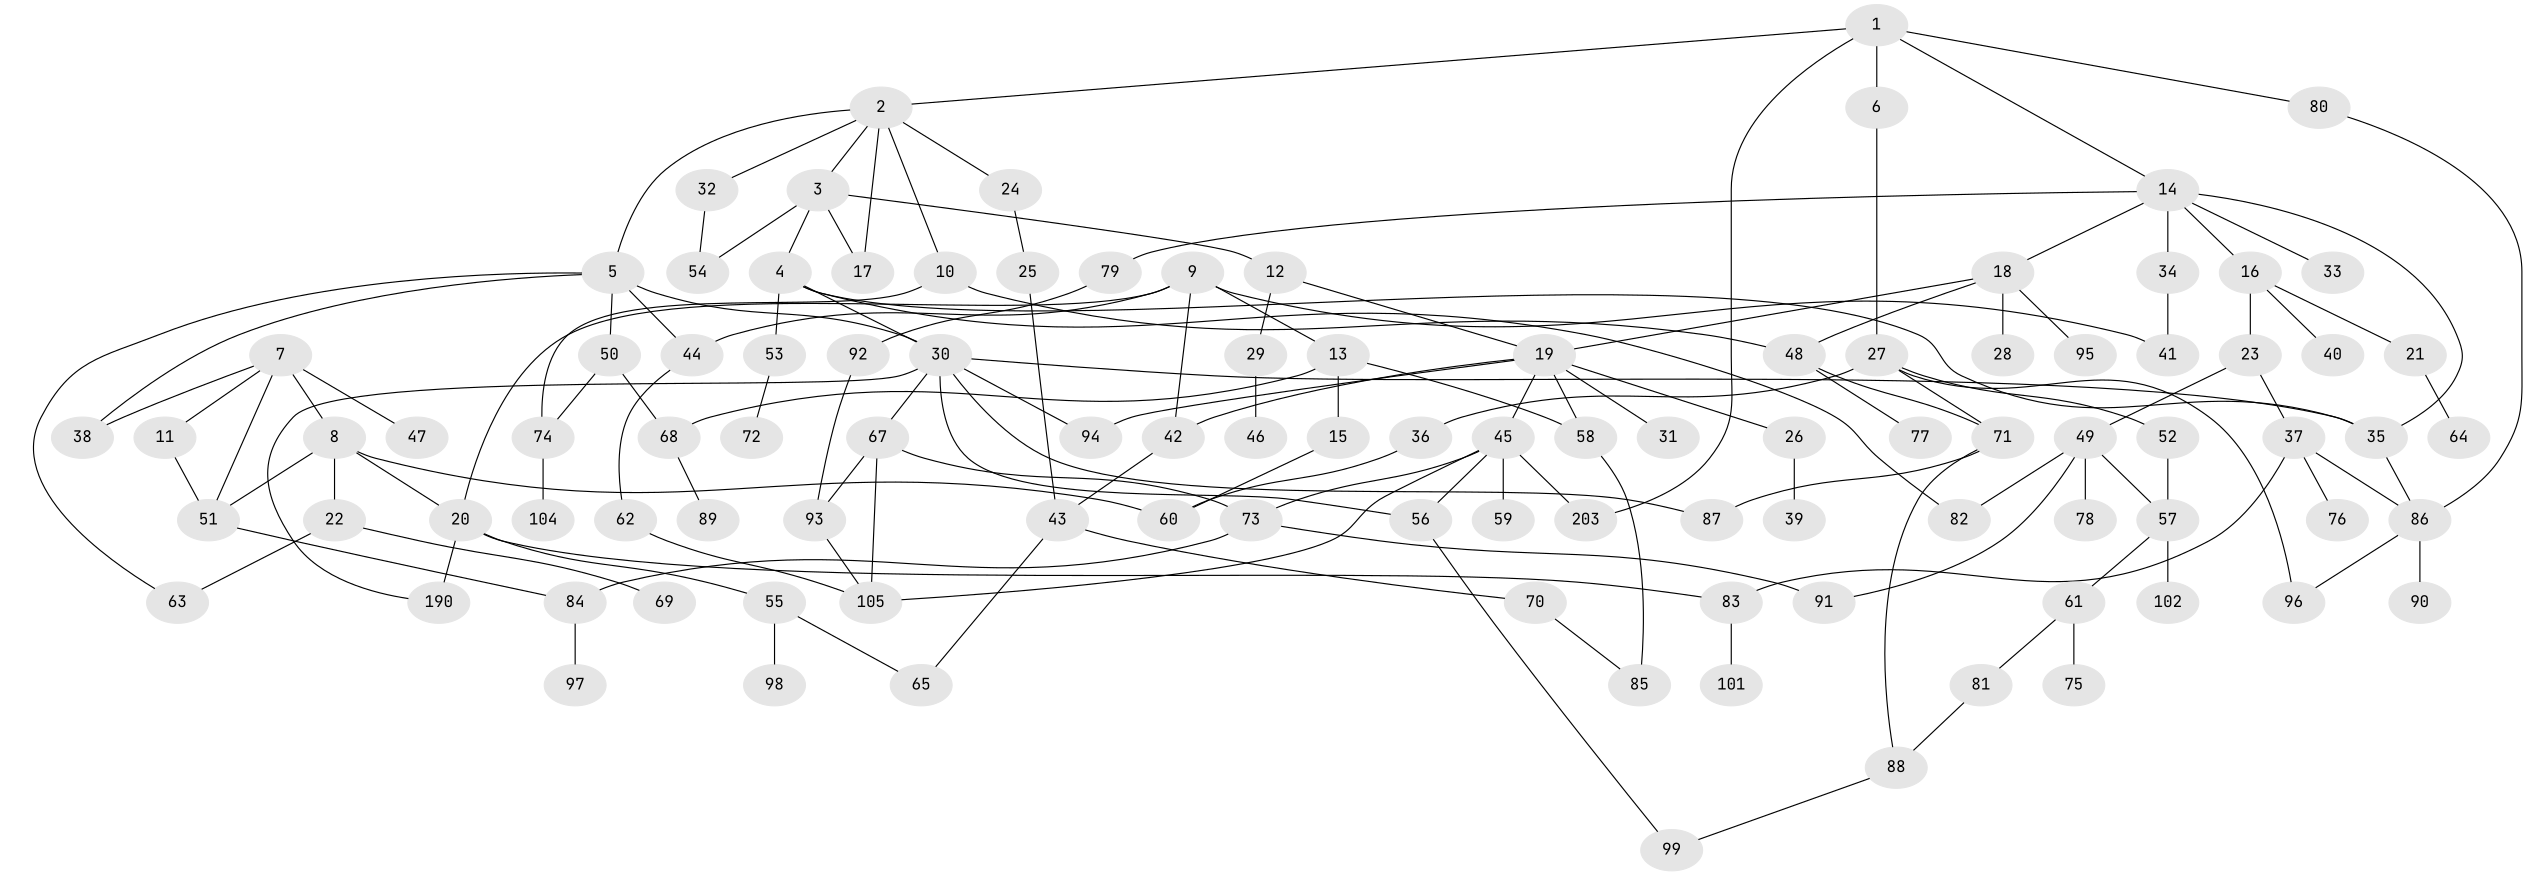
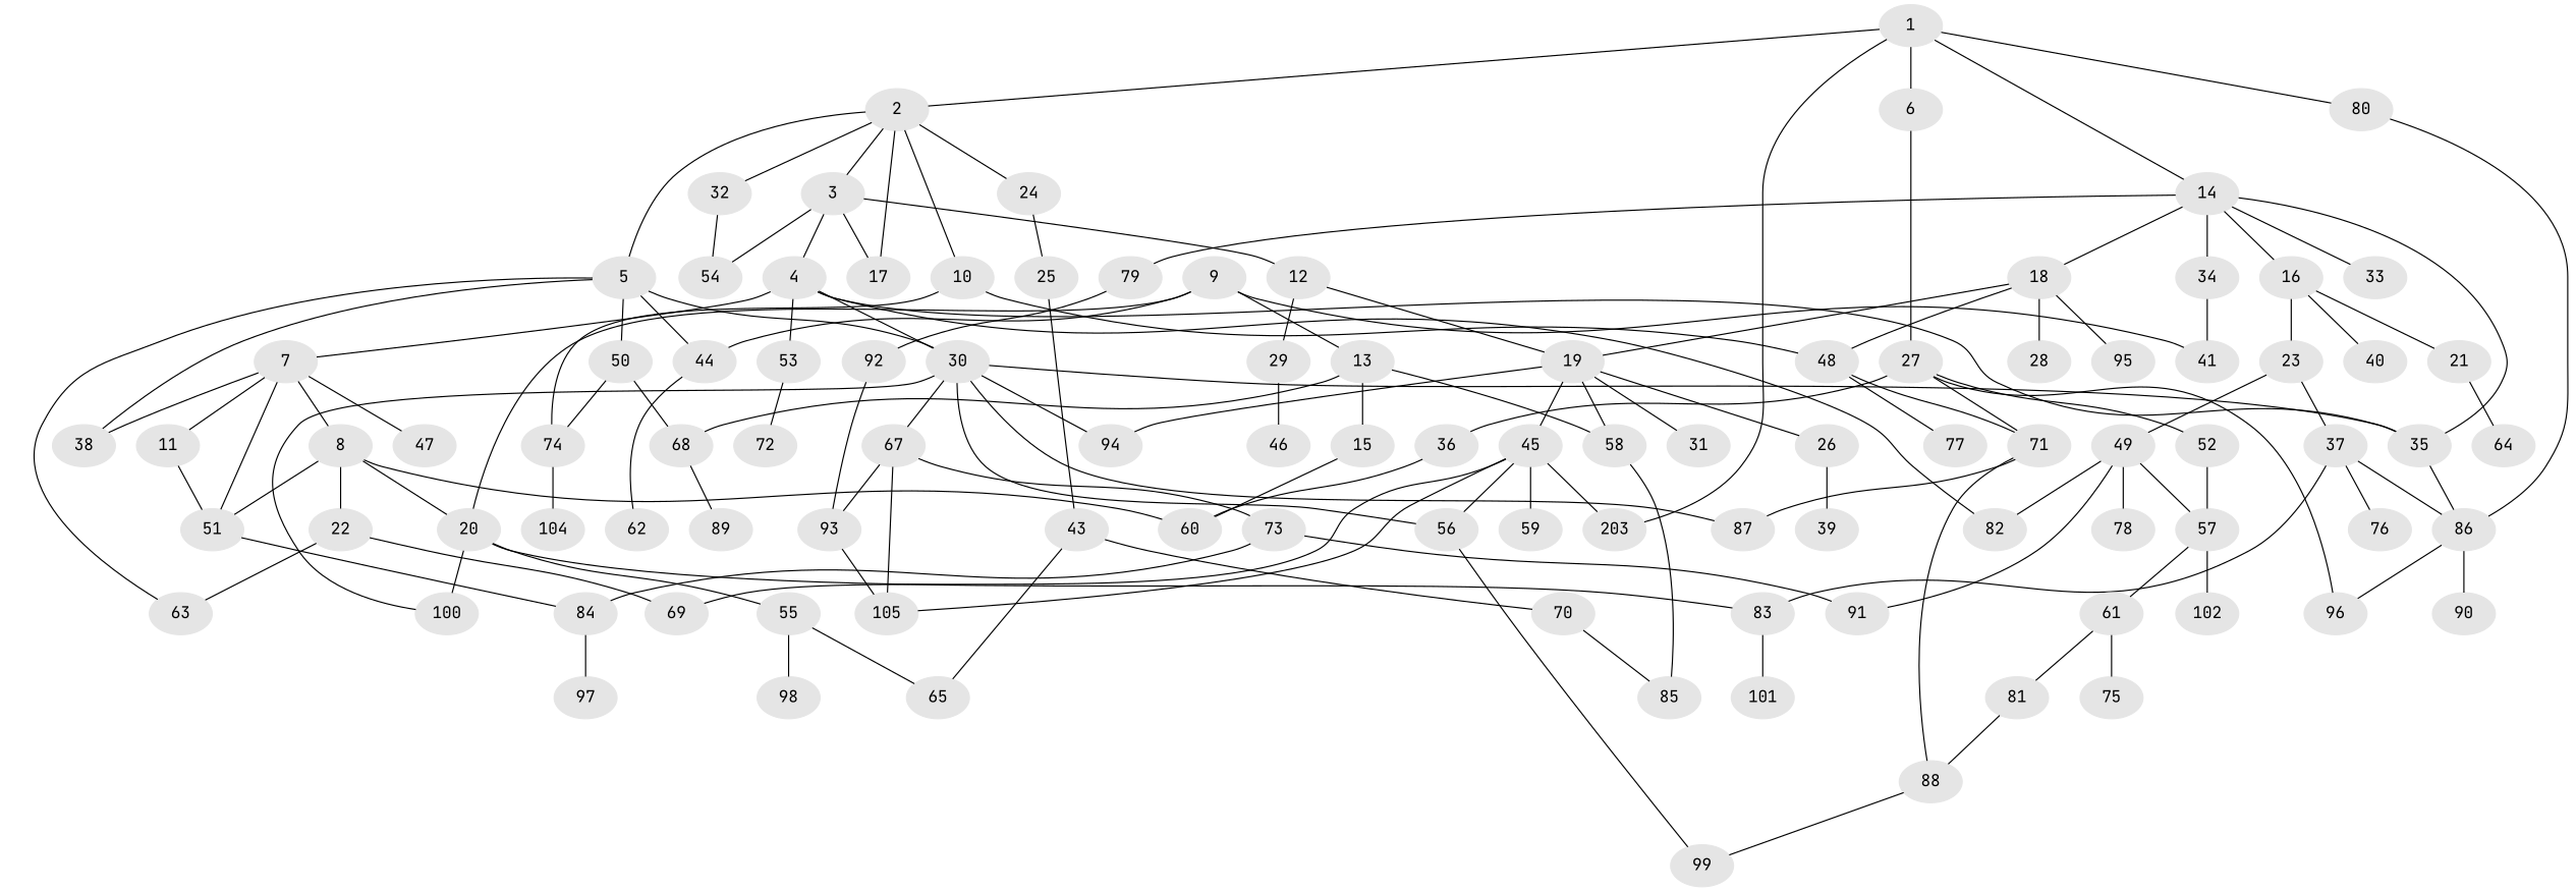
  graph {
    fontname="JetBrains Mono"
    node [color=gray90 fontname="JetBrains Mono" style=filled]
    edge [fontname="JetBrains Mono"]
    1
    2
    6
    14
    80
    n6 [label=203]
    3
    5
    10
    17
    24
    32
    27
    35
    16
    18
    33
    34
    79
    86
    4
    12
    54
    30
    38
    50
    63
    44
    48
    74
    25
    7
    53
    82
    19
    29
    8
    11
    47
    51
    94
-   100 [label=190]
+   100
    56
    67
    87
    72
    9
    20
    13
    41
-   42
    68
    36
    52
    71
    96
    22
    60
    84
    55
    83
    69
    15
    58
    43
    62
    77
    104
    26
    31
    45
    46
    85
    89
    21
    23
    40
    28
    95
    92
    64
    37
    49
    39
    59
    105
    65
    98
    101
    76
    57
    78
    91
    70
    88
    99
    73
    93
    90
    61
    102
    97
    75
    81
    1 -- 2
    1 -- 6
    1 -- 14
    1 -- 80
    1 -- n6
    2 -- 3
    2 -- 5
    2 -- 10
    2 -- 17
    2 -- 24
    2 -- 32
    6 -- 27
    14 -- 35
    14 -- 16
    14 -- 18
    14 -- 33
    14 -- 34
    14 -- 79
    80 -- 86
    3 -- 17
    3 -- 4
    3 -- 12
    3 -- 54
    5 -- 30
    5 -- 38
    5 -- 50
    5 -- 63
    5 -- 44
    10 -- 48
    10 -- 74
    24 -- 25
    32 -- 54
    27 -- 36
    27 -- 52
    27 -- 71
    27 -- 96
    35 -- 86
    16 -- 21
    16 -- 23
    16 -- 40
    18 -- 48
    18 -- 19
    18 -- 28
    18 -- 95
    34 -- 41
    79 -- 92
    86 -- 96
    86 -- 90
    4 -- 35
    4 -- 30
+   4 -- 7
    4 -- 53
    4 -- 82
    12 -- 19
    12 -- 29
    30 -- 35
    30 -- 94
    30 -- 100
    30 -- 56
    30 -- 67
    30 -- 87
    50 -- 74
    50 -- 68
    44 -- 62
    48 -- 71
    48 -- 77
    74 -- 104
    25 -- 43
    7 -- 38
    7 -- 8
    7 -- 11
    7 -- 47
    7 -- 51
    53 -- 72
    19 -- 94
-   19 -- 42
    19 -- 58
    19 -- 26
    19 -- 31
    19 -- 45
    29 -- 46
    8 -- 51
    8 -- 20
    8 -- 22
    8 -- 60
    11 -- 51
    51 -- 84
    56 -- 99
    67 -- 105
    67 -- 73
    67 -- 93
    9 -- 44
    9 -- 20
    9 -- 13
    9 -- 41
-   9 -- 42
    20 -- 100
    20 -- 55
    20 -- 83
    13 -- 68
    13 -- 15
    13 -- 58
-   42 -- 43
    68 -- 89
    36 -- 60
    52 -- 57
    71 -- 87
    71 -- 88
    22 -- 63
    22 -- 69
    84 -- 97
    55 -- 65
    55 -- 98
    83 -- 101
    15 -- 60
    58 -- 85
    43 -- 65
    43 -- 70
-   62 -- 105
    26 -- 39
    45 -- n6
    45 -- 56
-   45 -- 73
+   45 -- 69
    45 -- 59
    45 -- 105
    21 -- 64
    23 -- 37
    23 -- 49
    92 -- 93
    37 -- 86
    37 -- 83
    37 -- 76
    49 -- 82
    49 -- 57
    49 -- 78
    49 -- 91
    57 -- 61
    57 -- 102
    70 -- 85
    88 -- 99
    73 -- 84
    73 -- 91
    93 -- 105
    61 -- 75
    61 -- 81
    81 -- 88
  }
